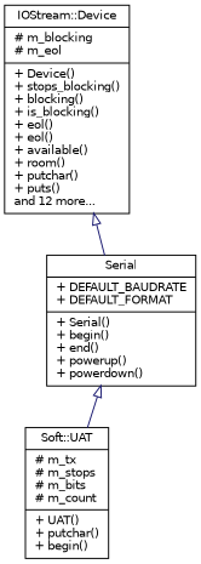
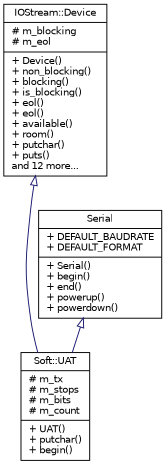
  digraph {
    node [color=black fillcolor=white fontname=Helvetica fontsize=10 shape=record style=filled]
    edge [arrowtail=onormal color=midnightblue dir=back fontname=Helvetica fontsize=10 labelfontname=Helvetica labelfontsize=10 style=solid]
    n1 [height=0.2 label="{Soft::UAT\n|# m_tx\l# m_stops\l# m_bits\l# m_count\l|+ UAT()\l+ putchar()\l+ begin()\l}" width=0.4]
    n2 [height=0.2 label="{Serial\n|+ DEFAULT_BAUDRATE\l+ DEFAULT_FORMAT\l|+ Serial()\l+ begin()\l+ end()\l+ powerup()\l+ powerdown()\l}" width=0.4]
-   n3 [height=0.2 label="{IOStream::Device\n|# m_blocking\l# m_eol\l|+ Device()\l+ stops_blocking()\l+ blocking()\l+ is_blocking()\l+ eol()\l+ eol()\l+ available()\l+ room()\l+ putchar()\l+ puts()\land 12 more...\l}" width=0.4]
+   n3 [height=0.2 label="{IOStream::Device\n|# m_blocking\l# m_eol\l|+ Device()\l+ non_blocking()\l+ blocking()\l+ is_blocking()\l+ eol()\l+ eol()\l+ available()\l+ room()\l+ putchar()\l+ puts()\land 12 more...\l}" width=0.4]
    n2 -> n1
-   n3 -> n2
+   n3 -> n1
  }
